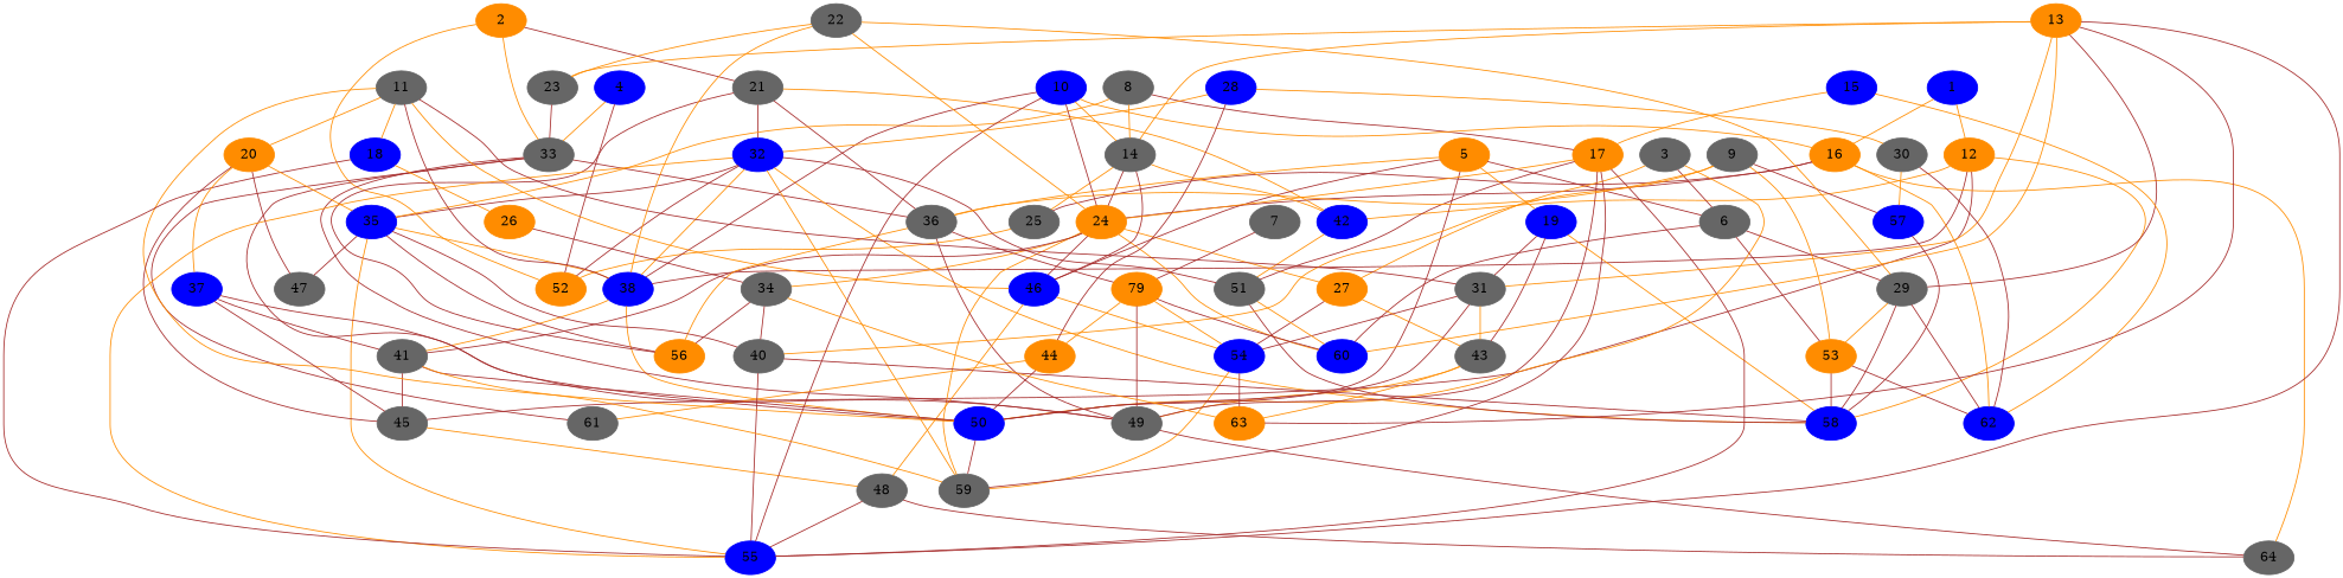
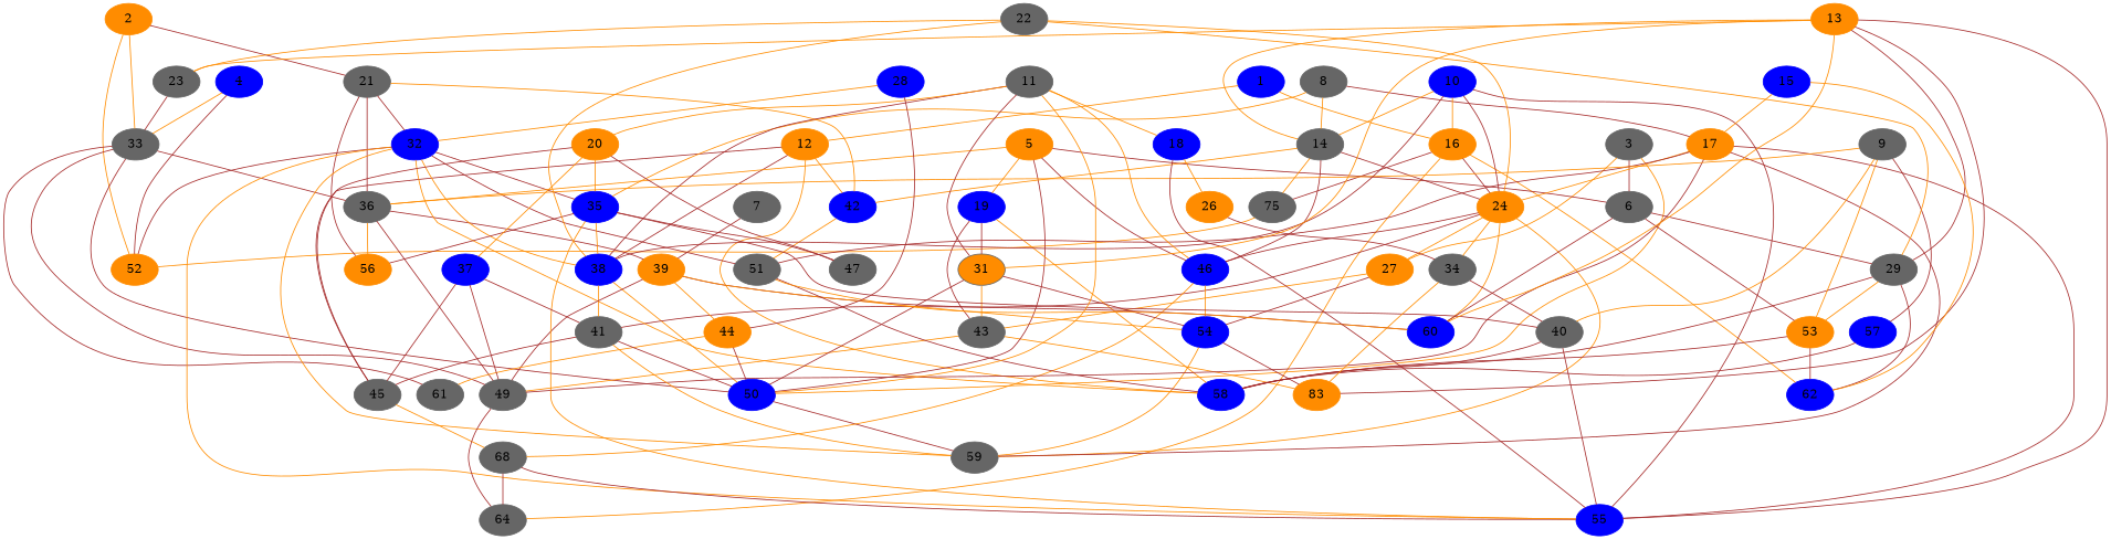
  graph {
    node [color=gray40 style=filled]
    edge [color=brown weight=1.0]
    1 [color=blue]
    12 [color=darkorange]
    16 [color=darkorange]
    38 [color=blue]
    42 [color=blue]
    45
    58 [color=blue]
    24 [color=darkorange]
-   25
+   25 [label=75]
    62 [color=blue]
    64
    2 [color=darkorange]
    21
    33
    52 [color=darkorange]
    36
    32 [color=blue]
    56 [color=darkorange]
    50 [color=blue]
    49
    61
    3
    6
    27 [color=darkorange]
    29
    53 [color=darkorange]
    60 [color=blue]
    43
    54 [color=blue]
    59
    4 [color=blue]
    5 [color=darkorange]
    19 [color=blue]
    46 [color=blue]
-   31
-   39 [color=darkorange label=79]
-   48
+   31 [fillcolor=darkorange]
+   39 [color=darkorange]
+   48 [label=68]
    7
    44 [color=darkorange]
    8
    14
    17 [color=darkorange]
    35 [color=blue]
    55 [color=blue]
    51
    40
    47
    9
    57 [color=blue]
    10 [color=blue]
    34
    41
    11
    18 [color=blue]
    20 [color=darkorange]
    26 [color=darkorange]
    37 [color=blue]
    13 [color=darkorange]
    23
-   63 [color=darkorange]
+   63 [color=darkorange label=83]
    15 [color=blue]
    22
    28 [color=blue]
-   30
    1 -- 12 [color=darkorange]
    1 -- 16 [color=darkorange]
    12 -- 38
    12 -- 42 [color=darkorange]
    12 -- 45
    12 -- 58 [color=darkorange]
    16 -- 24
    16 -- 25
    16 -- 62 [color=darkorange weight=2.0]
    16 -- 64 [color=darkorange]
    38 -- 50 [color=darkorange]
    38 -- 41 [color=darkorange]
    42 -- 51 [color=darkorange]
    45 -- 48 [color=darkorange]
    24 -- 27 [color=darkorange weight=2.0]
    24 -- 60 [color=darkorange]
    24 -- 59 [color=darkorange]
    24 -- 46
    24 -- 34 [color=darkorange]
    24 -- 41
    25 -- 52 [color=darkorange]
    2 -- 21
    2 -- 33 [color=darkorange]
    2 -- 52 [color=darkorange]
    21 -- 42 [color=darkorange]
    21 -- 36
    21 -- 32
    21 -- 56
    33 -- 36
    33 -- 50
    33 -- 49
    33 -- 61
    36 -- 56 [color=darkorange]
    36 -- 49
    36 -- 39
    32 -- 38 [color=darkorange]
    32 -- 58 [color=darkorange]
    32 -- 52
    32 -- 59 [color=darkorange]
    32 -- 35
    32 -- 55 [color=darkorange]
    32 -- 51
    50 -- 59
    49 -- 64
    3 -- 50 [color=darkorange]
    3 -- 6
    3 -- 27 [color=darkorange]
    6 -- 29
    6 -- 53
    6 -- 60 [weight=2.0]
    27 -- 43 [color=darkorange]
    27 -- 54
    29 -- 58
    29 -- 62
    29 -- 53 [color=darkorange]
    53 -- 58 [weight=2.0]
    53 -- 62
    43 -- 49 [color=darkorange]
    43 -- 63 [color=darkorange]
    54 -- 59 [color=darkorange]
    54 -- 63 [weight=2.0]
    4 -- 33 [color=darkorange]
    4 -- 52
    5 -- 36 [color=darkorange]
    5 -- 50
    5 -- 6
    5 -- 19 [color=darkorange]
    5 -- 46
    19 -- 58 [color=darkorange]
    19 -- 43
    19 -- 31
    46 -- 54 [color=darkorange]
    46 -- 48 [color=darkorange]
    31 -- 50
    31 -- 43 [color=darkorange]
    31 -- 54
    39 -- 49
    39 -- 60
    39 -- 54 [color=darkorange]
    39 -- 44 [color=darkorange]
    48 -- 64
    48 -- 55
    7 -- 39 [weight=2.0]
    44 -- 50
    44 -- 61 [color=darkorange]
    8 -- 14 [color=darkorange]
    8 -- 17
    8 -- 35 [color=darkorange]
    14 -- 42 [color=darkorange]
    14 -- 24
    14 -- 25 [color=darkorange]
    14 -- 46 [weight=2.0]
    17 -- 24 [color=darkorange]
    17 -- 49
    17 -- 59
    17 -- 55
    17 -- 51
    35 -- 38 [color=darkorange]
    35 -- 56
    35 -- 55 [color=darkorange]
    35 -- 40
    35 -- 47
    51 -- 58
    51 -- 60 [color=darkorange]
    40 -- 58
    40 -- 55 [weight=2.0]
    9 -- 36 [color=darkorange]
    9 -- 53 [color=darkorange]
    9 -- 40 [color=darkorange]
    9 -- 57
    57 -- 58
    10 -- 16 [color=darkorange]
    10 -- 38
    10 -- 24
    10 -- 14 [color=darkorange]
    10 -- 55
-   34 -- 56
    34 -- 40
    34 -- 63 [color=darkorange]
    41 -- 45 [weight=2.0]
    41 -- 50 [weight=2.0]
    41 -- 59 [color=darkorange]
    11 -- 38
    11 -- 50 [color=darkorange]
    11 -- 46 [color=darkorange]
    11 -- 31
    11 -- 18 [color=darkorange]
    11 -- 20 [color=darkorange]
    18 -- 55
    18 -- 26 [color=darkorange]
    20 -- 45
    20 -- 35 [color=darkorange]
    20 -- 47
    20 -- 37 [color=darkorange]
    26 -- 34
    37 -- 45
    37 -- 49
    37 -- 41
    13 -- 29
    13 -- 60 [color=darkorange]
    13 -- 31 [color=darkorange]
    13 -- 14 [color=darkorange]
    13 -- 55
    13 -- 23 [color=darkorange]
    13 -- 63
    23 -- 33
    15 -- 62 [color=darkorange]
    15 -- 17 [color=darkorange]
    22 -- 38 [color=darkorange]
    22 -- 24 [color=darkorange]
    22 -- 29 [color=darkorange]
    22 -- 23 [color=darkorange]
    28 -- 32 [color=darkorange]
    28 -- 44 [weight=2.0]
-   28 -- 30 [color=darkorange]
-   30 -- 62
-   30 -- 57 [color=darkorange]
  }
